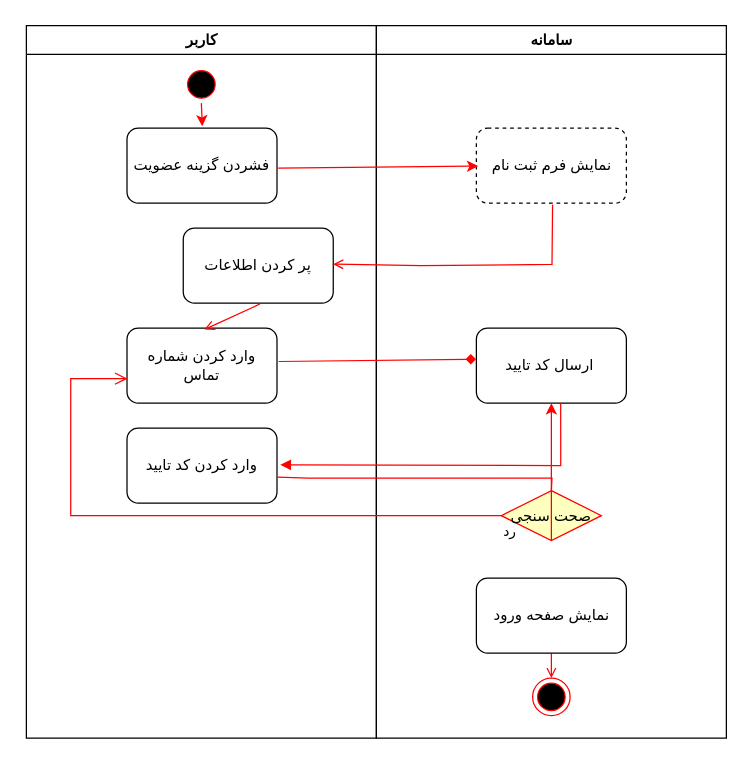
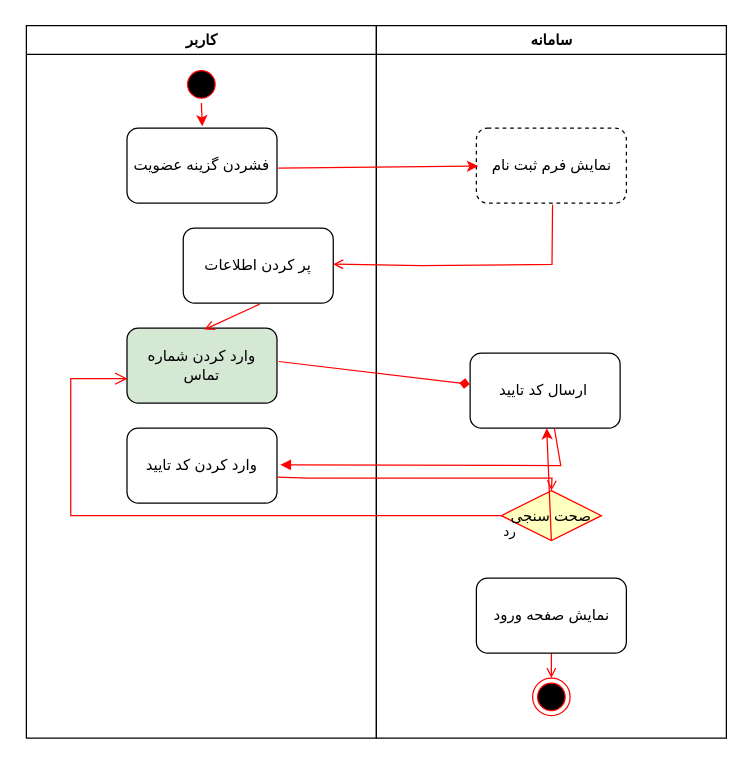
  <mxCell id="0" />
  <mxCell id="1" parent="0" />
  <mxCell id="2" value="کاربر" style="swimlane;whiteSpace=wrap" parent="1" vertex="1"><mxGeometry x="20.5" y="20" width="280" height="570" as="geometry" /></mxCell>
  <mxCell id="3" value="" style="ellipse;shape=startState;fillColor=#000000;strokeColor=#ff0000;" parent="2" vertex="1"><mxGeometry x="125" y="32" width="30" height="30" as="geometry" /></mxCell>
  <mxCell id="4" value="پر کردن اطلاعات" style="rounded=1;whiteSpace=wrap;html=1;" parent="2" vertex="1"><mxGeometry x="125.5" y="162" width="120" height="60" as="geometry" /></mxCell>
- <mxCell id="5" value="وارد کردن شماره تماس" style="rounded=1;whiteSpace=wrap;html=1;" parent="2" vertex="1"><mxGeometry x="80.5" y="242" width="120" height="60" as="geometry" /></mxCell>
+ <mxCell id="5" value="وارد کردن شماره تماس" style="rounded=1;whiteSpace=wrap;html=1;fillColor=#d5e8d4;" parent="2" vertex="1"><mxGeometry x="80.5" y="242" width="120" height="60" as="geometry" /></mxCell>
  <mxCell id="6" value="" style="endArrow=open;strokeColor=#FF0000;endFill=1;rounded=0;exitX=0.511;exitY=1.012;exitDx=0;exitDy=0;exitPerimeter=0;entryX=0.516;entryY=0.019;entryDx=0;entryDy=0;entryPerimeter=0;" parent="2" source="4" target="5" edge="1"><mxGeometry relative="1" as="geometry"><mxPoint x="140.5" y="292" as="sourcePoint" /><mxPoint x="175.5" y="282" as="targetPoint" /><Array as="points" /></mxGeometry></mxCell>
  <mxCell id="7" value="وارد کردن کد تایید" style="rounded=1;whiteSpace=wrap;html=1;" parent="2" vertex="1"><mxGeometry x="80.5" y="322" width="120" height="60" as="geometry" /></mxCell>
  <mxCell id="8" value="فشردن گزینه عضویت" style="rounded=1;whiteSpace=wrap;html=1;" parent="2" vertex="1"><mxGeometry x="80.5" y="82" width="120" height="60" as="geometry" /></mxCell>
  <mxCell id="9" value="" style="endArrow=classic;html=1;rounded=0;entryX=0.502;entryY=-0.025;entryDx=0;entryDy=0;entryPerimeter=0;strokeColor=#FF0000;" parent="2" source="3" target="8" edge="1"><mxGeometry width="50" height="50" relative="1" as="geometry"><mxPoint x="225.5" y="112" as="sourcePoint" /><mxPoint x="275.5" y="62" as="targetPoint" /></mxGeometry></mxCell>
  <mxCell id="10" value="سامانه" style="swimlane;whiteSpace=wrap" parent="1" vertex="1"><mxGeometry x="300.5" y="20" width="280" height="570" as="geometry" /></mxCell>
  <mxCell id="11" value="" style="ellipse;shape=endState;fillColor=#000000;strokeColor=#ff0000" parent="10" vertex="1"><mxGeometry x="125" y="522" width="30" height="30" as="geometry" /></mxCell>
  <mxCell id="12" value="" style="endArrow=open;strokeColor=#FF0000;endFill=1;rounded=0" parent="10" source="16" target="11" edge="1"><mxGeometry relative="1" as="geometry"><mxPoint x="140.5" y="472" as="sourcePoint" /></mxGeometry></mxCell>
  <mxCell id="13" value="نمایش فرم ثبت نام" style="rounded=1;whiteSpace=wrap;html=1;dashed=1;" parent="10" vertex="1"><mxGeometry x="80" y="82" width="120" height="60" as="geometry" /></mxCell>
  <mxCell id="14" value="صحت سنجی" style="rhombus;fillColor=#ffffc0;strokeColor=#ff0000;" parent="10" vertex="1"><mxGeometry x="100" y="372" width="80" height="40" as="geometry" /></mxCell>
- <mxCell id="15" value="ارسال کد تایید&amp;nbsp;" style="rounded=1;whiteSpace=wrap;html=1;" parent="10" vertex="1"><mxGeometry x="80" y="242" width="120" height="60" as="geometry" /></mxCell>
+ <mxCell id="15" value="ارسال کد تایید&amp;nbsp;" style="rounded=1;whiteSpace=wrap;html=1;" parent="10" vertex="1"><mxGeometry x="75" y="262" width="120" height="60" as="geometry" /></mxCell>
  <mxCell id="16" value="نمایش صفحه ورود" style="rounded=1;whiteSpace=wrap;html=1;" parent="10" vertex="1"><mxGeometry x="80" y="442" width="120" height="60" as="geometry" /></mxCell>
  <mxCell id="17" value="" style="endArrow=classic;html=1;rounded=0;exitX=0.5;exitY=1;exitDx=0;exitDy=0;strokeColor=#FF0000;" parent="10" source="14" target="15" edge="1"><mxGeometry width="50" height="50" relative="1" as="geometry"><mxPoint x="-44.5" y="422" as="sourcePoint" /><mxPoint x="5.5" y="372" as="targetPoint" /></mxGeometry></mxCell>
  <mxCell id="18" value="" style="endArrow=open;strokeColor=#FF0000;endFill=1;rounded=0;exitX=0.508;exitY=1.02;exitDx=0;exitDy=0;exitPerimeter=0;entryX=0.999;entryY=0.48;entryDx=0;entryDy=0;entryPerimeter=0;" parent="1" source="13" target="4" edge="1"><mxGeometry relative="1" as="geometry"><mxPoint x="95.16" y="282" as="sourcePoint" /><mxPoint x="95.16" y="362" as="targetPoint" /><Array as="points"><mxPoint x="441" y="211" /><mxPoint x="336" y="212" /></Array></mxGeometry></mxCell>
- <mxCell id="19" value="" style="endArrow=none;strokeColor=#FF0000;endFill=1;rounded=0;exitX=1.003;exitY=0.653;exitDx=0;exitDy=0;exitPerimeter=0;entryX=0.5;entryY=0;entryDx=0;entryDy=0;" parent="1" source="7" target="14" edge="1"><mxGeometry relative="1" as="geometry"><mxPoint x="150.5" y="265" as="sourcePoint" /><Array as="points"><mxPoint x="246" y="382" /><mxPoint x="441" y="382" /></Array></mxGeometry></mxCell>
+ <mxCell id="19" value="" style="endArrow=open;strokeColor=#FF0000;endFill=1;rounded=0;exitX=1.003;exitY=0.653;exitDx=0;exitDy=0;exitPerimeter=0;entryX=0.5;entryY=0;entryDx=0;entryDy=0;" parent="1" source="7" target="14" edge="1"><mxGeometry relative="1" as="geometry"><mxPoint x="150.5" y="265" as="sourcePoint" /><Array as="points"><mxPoint x="246" y="382" /><mxPoint x="441" y="382" /></Array></mxGeometry></mxCell>
  <mxCell id="20" value="" style="endArrow=diamond;strokeColor=#FF0000;endFill=1;rounded=0;exitX=1.011;exitY=0.445;exitDx=0;exitDy=0;exitPerimeter=0;entryX=-0.002;entryY=0.414;entryDx=0;entryDy=0;entryPerimeter=0;" parent="1" source="5" target="15" edge="1"><mxGeometry relative="1" as="geometry"><mxPoint x="544.1" y="325.2" as="sourcePoint" /><mxPoint x="376" y="289" as="targetPoint" /><Array as="points" /></mxGeometry></mxCell>
  <mxCell id="21" value="" style="endArrow=block;strokeColor=#FF0000;endFill=1;rounded=0;exitX=0.562;exitY=1.005;exitDx=0;exitDy=0;exitPerimeter=0;entryX=1.022;entryY=0.488;entryDx=0;entryDy=0;entryPerimeter=0;" parent="1" source="15" target="7" edge="1"><mxGeometry relative="1" as="geometry"><mxPoint x="426" y="427.5" as="sourcePoint" /><mxPoint x="206" y="472" as="targetPoint" /><Array as="points"><mxPoint x="448" y="372" /></Array></mxGeometry></mxCell>
  <mxCell id="22" value="رد" style="edgeStyle=elbowEdgeStyle;elbow=horizontal;align=left;verticalAlign=top;endArrow=open;endSize=8;strokeColor=#FF0000;endFill=1;rounded=0;entryX=0.004;entryY=0.674;entryDx=0;entryDy=0;entryPerimeter=0;" parent="1" source="14" target="5" edge="1"><mxGeometry x="-1" relative="1" as="geometry"><mxPoint x="215.5" y="370" as="targetPoint" /><Array as="points"><mxPoint x="56" y="452" /><mxPoint x="266" y="402" /><mxPoint x="265.5" y="402" /><mxPoint x="285.5" y="392" /></Array></mxGeometry></mxCell>
  <mxCell id="23" value="" style="endArrow=classic;html=1;rounded=0;exitX=1.008;exitY=0.534;exitDx=0;exitDy=0;exitPerimeter=0;entryX=0.012;entryY=0.506;entryDx=0;entryDy=0;entryPerimeter=0;strokeColor=#FF0000;" parent="1" source="8" target="13" edge="1"><mxGeometry width="50" height="50" relative="1" as="geometry"><mxPoint x="246" y="132" as="sourcePoint" /><mxPoint x="296" y="82" as="targetPoint" /></mxGeometry></mxCell>
